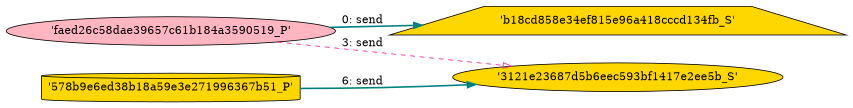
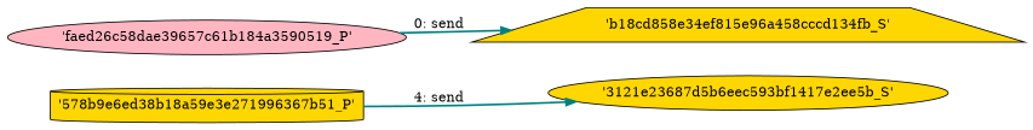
  digraph {
    engine=neato
    fixedsize=false
    fontsize=10
    nodesep=0.3
    rankdir=LR
    ranksep=0
    splines=true
    node [fillcolor=gold node_type=Socket shape=ellipse style=filled]
    edge [arrowhead=normal color=teal style=bold]
-   "'b18cd858e34ef815e96a418cccd134fb_S'" [shape=trapezium]
+   "'b18cd858e34ef815e96a418cccd134fb_S'" [shape=trapezium label="'b18cd858e34ef815e96a458cccd134fb_S'"]
    "'faed26c58dae39657c61b184a3590519_P'" [fillcolor=lightpink node_type=Process]
    "'3121e23687d5b6eec593bf1417e2ee5b_S'"
    "'578b9e6ed38b18a59e3e271996367b51_P'" [node_type=Process shape=cylinder]
    "'faed26c58dae39657c61b184a3590519_P'" -> "'b18cd858e34ef815e96a418cccd134fb_S'" [label="0: send"]
-   "'faed26c58dae39657c61b184a3590519_P'" -> "'3121e23687d5b6eec593bf1417e2ee5b_S'" [arrowhead=onormal color=deeppink label="3: send" style=dashed]
-   "'578b9e6ed38b18a59e3e271996367b51_P'" -> "'3121e23687d5b6eec593bf1417e2ee5b_S'" [label="6: send"]
+   "'578b9e6ed38b18a59e3e271996367b51_P'" -> "'3121e23687d5b6eec593bf1417e2ee5b_S'" [label="4: send"]
  }
